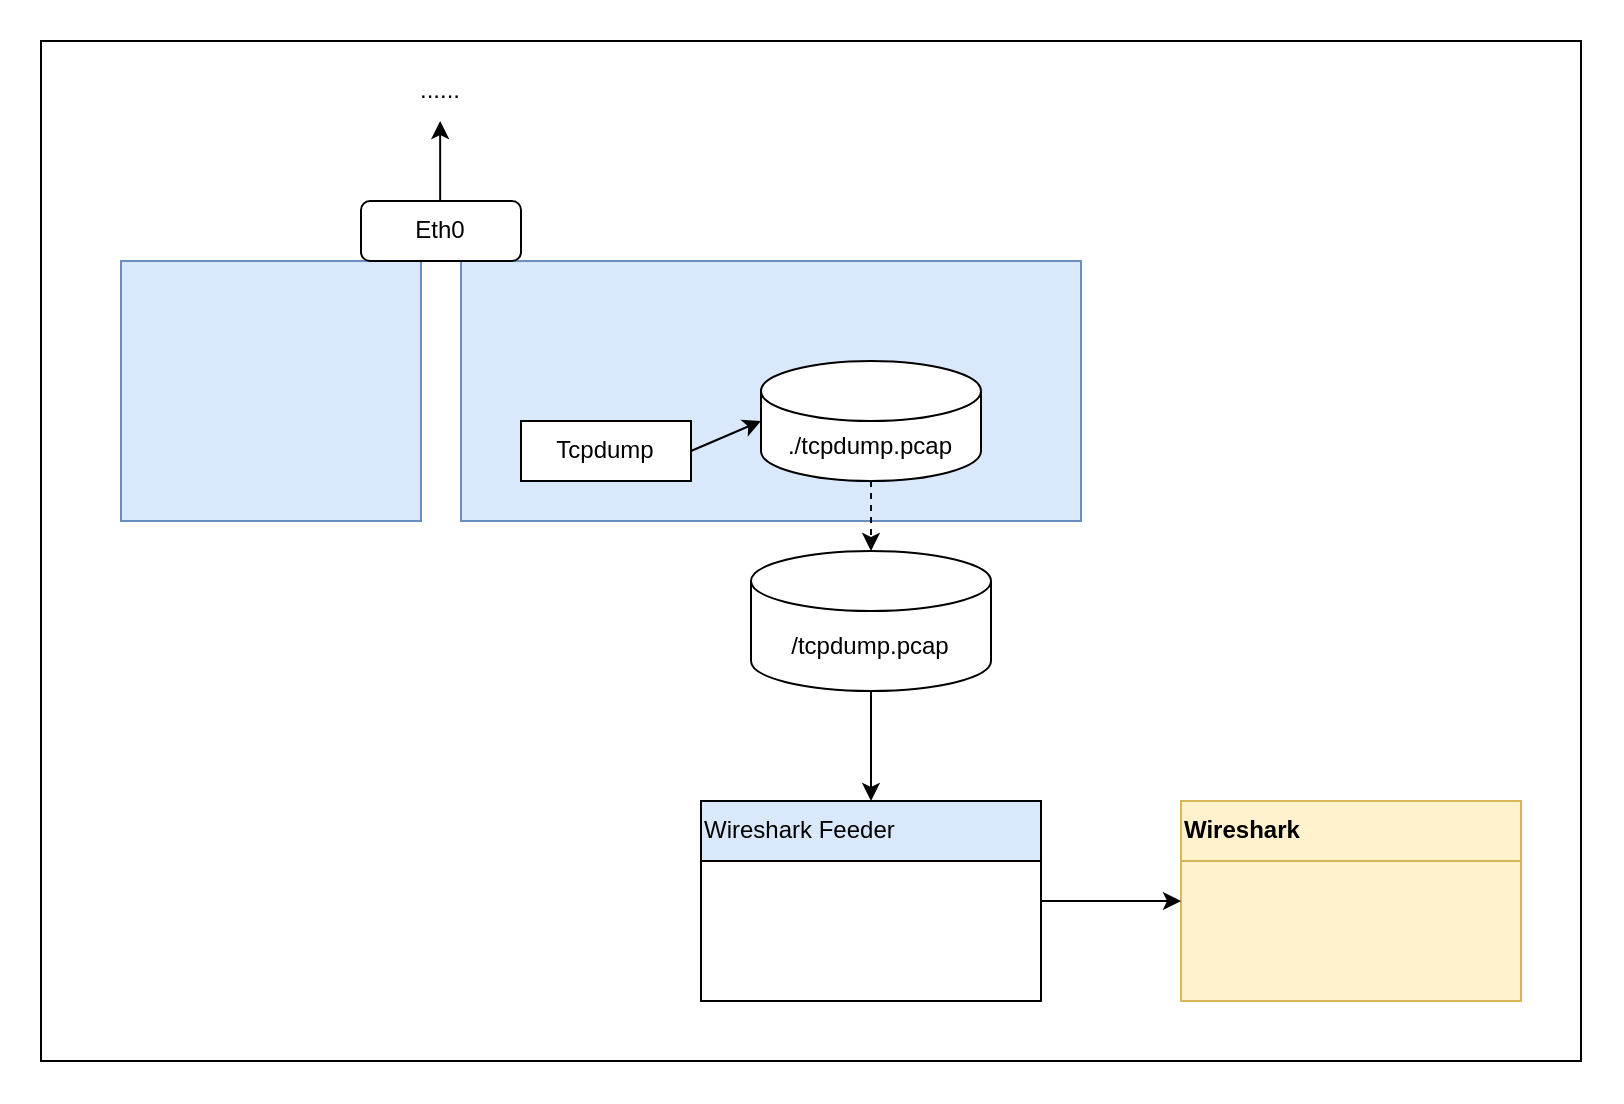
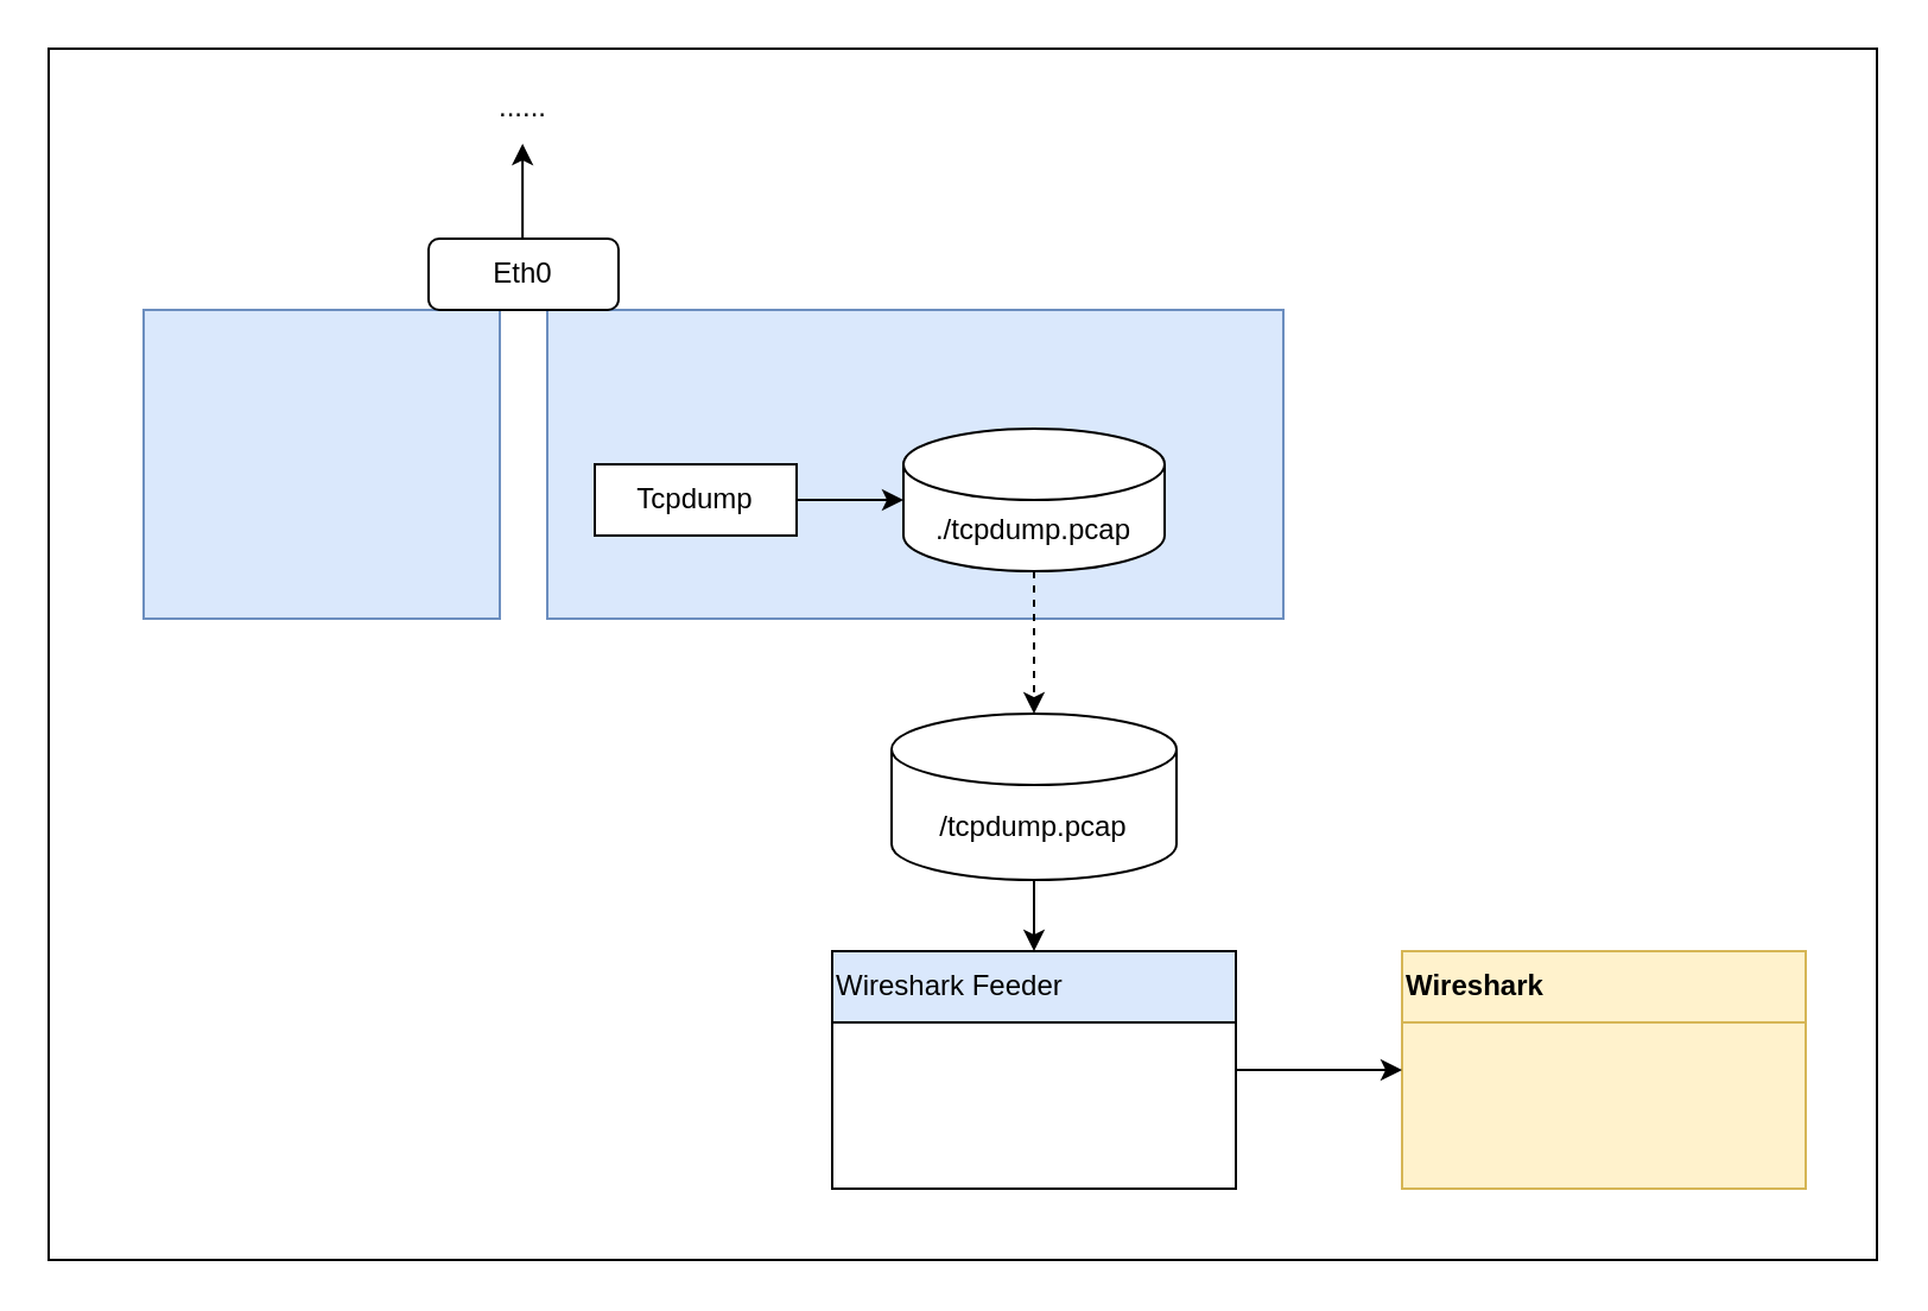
  <mxCell id="0" />
  <mxCell id="1" parent="0" />
  <mxCell id="2" value="" style="rounded=0;whiteSpace=wrap;html=1;" vertex="1" parent="1"><mxGeometry x="20" y="20" width="770" height="510" as="geometry" /></mxCell>
  <mxCell id="3" value="" style="rounded=0;whiteSpace=wrap;html=1;fillColor=#dae8fc;strokeColor=#6c8ebf;" vertex="1" parent="1"><mxGeometry x="60" y="130" width="150" height="130" as="geometry" /></mxCell>
  <mxCell id="4" value="" style="rounded=0;whiteSpace=wrap;html=1;fillColor=#dae8fc;strokeColor=#6c8ebf;" vertex="1" parent="1"><mxGeometry x="230" y="130" width="310" height="130" as="geometry" /></mxCell>
  <mxCell id="5" value="Eth0" style="rounded=1;whiteSpace=wrap;html=1;" vertex="1" parent="1"><mxGeometry x="180" y="100" width="80" height="30" as="geometry" /></mxCell>
  <mxCell id="6" value="" style="endArrow=classic;html=1;rounded=0;" edge="1" parent="1"><mxGeometry width="50" height="50" relative="1" as="geometry"><mxPoint x="219.58" y="100" as="sourcePoint" /><mxPoint x="219.58" y="60" as="targetPoint" /></mxGeometry></mxCell>
  <mxCell id="7" value="......" style="text;html=1;strokeColor=none;fillColor=none;align=center;verticalAlign=middle;whiteSpace=wrap;rounded=0;" vertex="1" parent="1"><mxGeometry x="190" y="30" width="60" height="30" as="geometry" /></mxCell>
  <mxCell id="8" value="" style="group;fontStyle=1" vertex="1" connectable="0" parent="1"><mxGeometry x="350" y="400" width="170" height="100" as="geometry" /></mxCell>
  <mxCell id="9" value="" style="rounded=0;whiteSpace=wrap;html=1;" vertex="1" parent="8"><mxGeometry width="170" height="100" as="geometry" /></mxCell>
  <mxCell id="10" value="&lt;span style=&quot;font-weight: normal;&quot;&gt;Wireshark Feeder&lt;/span&gt;" style="rounded=0;whiteSpace=wrap;html=1;fontStyle=1;align=left;fillColor=#dae8fc;" vertex="1" parent="8"><mxGeometry width="170" height="30" as="geometry" /></mxCell>
  <mxCell id="11" value="" style="shape=image;verticalLabelPosition=bottom;labelBackgroundColor=default;verticalAlign=top;aspect=fixed;imageAspect=0;image=https://vi.seaicons.com/wp-content/uploads/2016/08/Programming-Console-icon.png;" vertex="1" parent="8"><mxGeometry x="130" width="30" height="30" as="geometry" /></mxCell>
- <mxCell id="12" value="/tcpdump.pcap" style="shape=cylinder3;whiteSpace=wrap;html=1;boundedLbl=1;backgroundOutline=1;size=15;" vertex="1" parent="1"><mxGeometry x="375" y="275" width="120" height="70" as="geometry" /></mxCell>
+ <mxCell id="12" value="/tcpdump.pcap" style="shape=cylinder3;whiteSpace=wrap;html=1;boundedLbl=1;backgroundOutline=1;size=15;" vertex="1" parent="1"><mxGeometry x="375" y="300" width="120" height="70" as="geometry" /></mxCell>
  <mxCell id="13" value="./tcpdump.pcap" style="shape=cylinder3;whiteSpace=wrap;html=1;boundedLbl=1;backgroundOutline=1;size=15;" vertex="1" parent="1"><mxGeometry x="380" y="180" width="110" height="60" as="geometry" /></mxCell>
- <mxCell id="14" value="Tcpdump" style="rounded=0;whiteSpace=wrap;html=1;" vertex="1" parent="1"><mxGeometry x="260" y="210" width="85" height="30" as="geometry" /></mxCell>
+ <mxCell id="14" value="Tcpdump" style="rounded=0;whiteSpace=wrap;html=1;" vertex="1" parent="1"><mxGeometry x="250" y="195" width="85" height="30" as="geometry" /></mxCell>
  <mxCell id="15" value="" style="endArrow=classic;html=1;rounded=0;entryX=0;entryY=0.5;entryDx=0;entryDy=0;entryPerimeter=0;exitX=1;exitY=0.5;exitDx=0;exitDy=0;" edge="1" parent="1" source="14" target="13"><mxGeometry width="50" height="50" relative="1" as="geometry"><mxPoint x="110" y="320" as="sourcePoint" /><mxPoint x="160" y="270" as="targetPoint" /></mxGeometry></mxCell>
  <mxCell id="16" value="" style="endArrow=classic;html=1;rounded=0;entryX=0.5;entryY=0;entryDx=0;entryDy=0;entryPerimeter=0;exitX=0.5;exitY=1;exitDx=0;exitDy=0;exitPerimeter=0;dashed=1;" edge="1" parent="1" source="13" target="12"><mxGeometry width="50" height="50" relative="1" as="geometry"><mxPoint x="290" y="390" as="sourcePoint" /><mxPoint x="340" y="340" as="targetPoint" /></mxGeometry></mxCell>
  <mxCell id="17" value="" style="endArrow=classic;html=1;rounded=0;entryX=0.5;entryY=0;entryDx=0;entryDy=0;exitX=0.5;exitY=1;exitDx=0;exitDy=0;exitPerimeter=0;" edge="1" parent="1" source="12" target="10"><mxGeometry width="50" height="50" relative="1" as="geometry"><mxPoint x="520" y="370" as="sourcePoint" /><mxPoint x="200" y="350" as="targetPoint" /></mxGeometry></mxCell>
  <mxCell id="18" value="" style="group;align=left;" vertex="1" connectable="0" parent="1"><mxGeometry x="590" y="400" width="188.16" height="100" as="geometry" /></mxCell>
  <mxCell id="19" value="" style="rounded=0;whiteSpace=wrap;html=1;fillColor=#fff2cc;strokeColor=#d6b656;" vertex="1" parent="18"><mxGeometry width="170" height="100" as="geometry" /></mxCell>
  <mxCell id="20" value="Wireshark" style="rounded=0;whiteSpace=wrap;html=1;fontStyle=1;align=left;fillColor=#fff2cc;strokeColor=#d6b656;" vertex="1" parent="18"><mxGeometry width="170" height="30" as="geometry" /></mxCell>
  <mxCell id="21" value="" style="shape=image;verticalLabelPosition=bottom;labelBackgroundColor=default;verticalAlign=top;aspect=fixed;imageAspect=0;image=https://www.pngkit.com/png/detail/365-3657626_wireshark-icon.png;" vertex="1" parent="18"><mxGeometry x="120" y="4" width="37.63" height="22" as="geometry" /></mxCell>
  <mxCell id="22" value="" style="shape=image;verticalLabelPosition=bottom;labelBackgroundColor=default;verticalAlign=top;aspect=fixed;imageAspect=0;image=https://icon-library.com/images/docker-container-icon/docker-container-icon-19.jpg;" vertex="1" parent="1"><mxGeometry x="175" y="225" width="35" height="35" as="geometry" /></mxCell>
  <mxCell id="23" value="" style="shape=image;verticalLabelPosition=bottom;labelBackgroundColor=default;verticalAlign=top;aspect=fixed;imageAspect=0;image=https://icon-library.com/images/docker-container-icon/docker-container-icon-19.jpg;" vertex="1" parent="1"><mxGeometry x="505" y="225" width="35" height="35" as="geometry" /></mxCell>
  <mxCell id="24" value="" style="endArrow=classic;html=1;rounded=0;entryX=0;entryY=0.5;entryDx=0;entryDy=0;exitX=1;exitY=0.5;exitDx=0;exitDy=0;" edge="1" parent="1" source="9" target="19"><mxGeometry width="50" height="50" relative="1" as="geometry"><mxPoint x="160" y="500" as="sourcePoint" /><mxPoint x="210" y="450" as="targetPoint" /></mxGeometry></mxCell>
